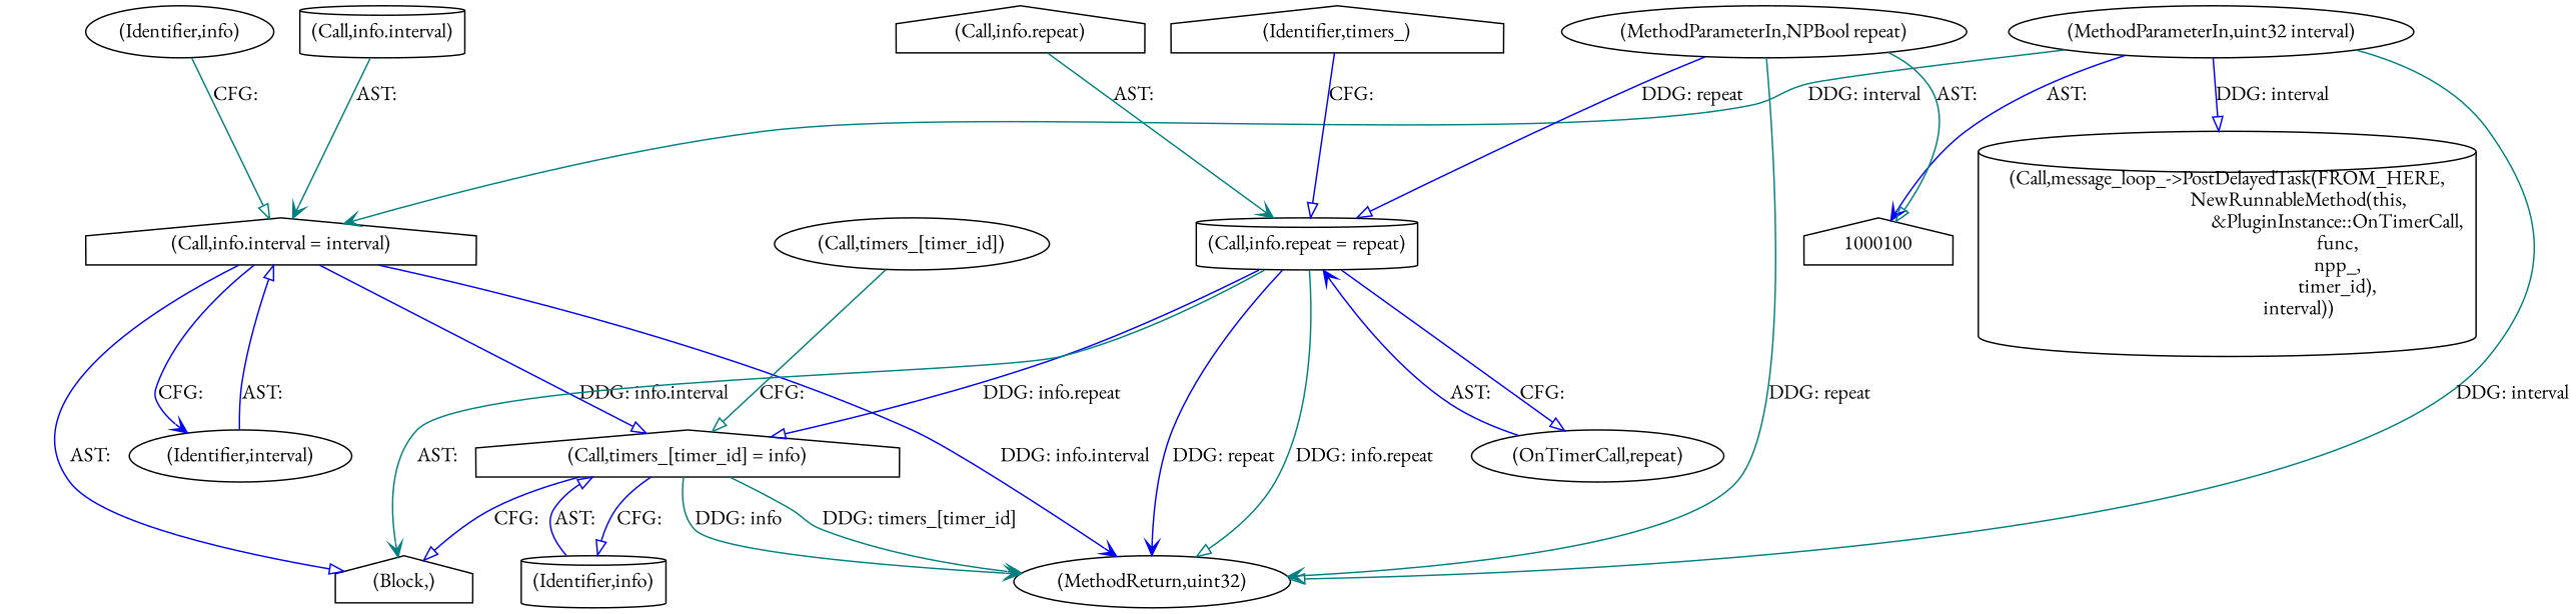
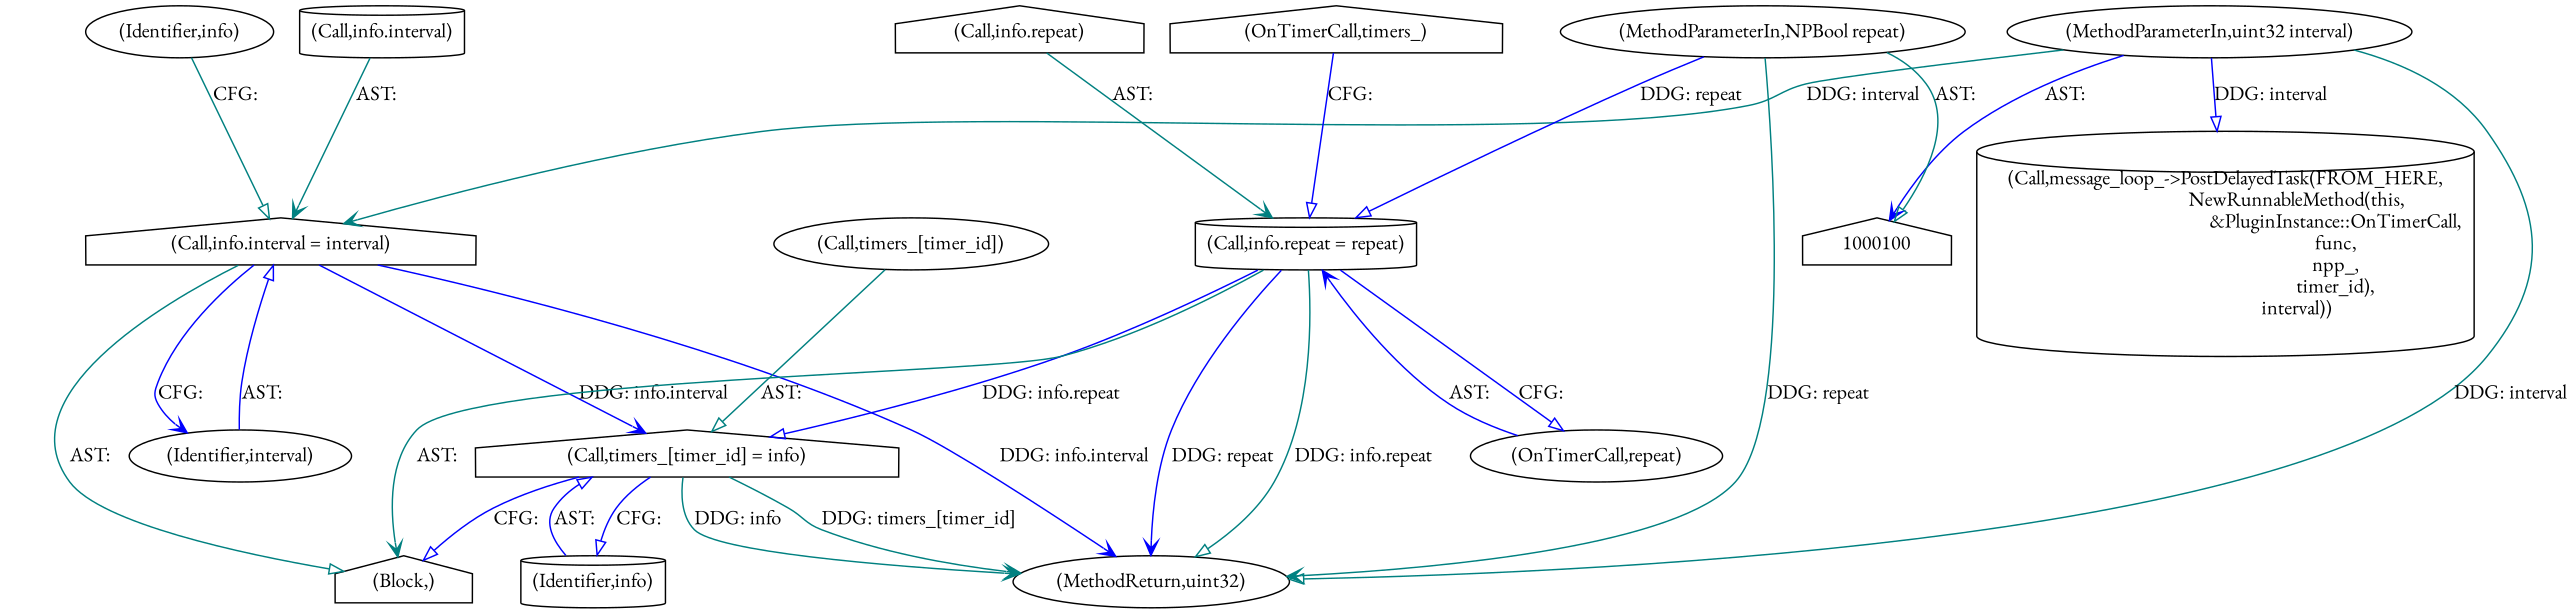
  digraph {
    fontname="EB Garamond"
    node [fontname="EB Garamond" shape=ellipse]
    edge [arrowhead=onormal color=blue fontname="EB Garamond"]
    n1 [label="(Call,timers_[timer_id] = info)" shape=house]
    n2 [label="(Block,)" shape=house]
    n3 [label="(Identifier,info)" shape=cylinder]
    n4 [label="(MethodReturn,uint32)"]
    n5 [label="(Call,info.interval = interval)" shape=house]
    n6 [label="(Identifier,interval)"]
    n7 [label="(MethodParameterIn,uint32 interval)"]
    n8 [label="(Call,message_loop_->PostDelayedTask(FROM_HERE,\n                                 NewRunnableMethod(this,\n                                                   &PluginInstance::OnTimerCall,\n                                                   func,\n                                                   npp_,\n                                                   timer_id),\n                                 interval))" shape=cylinder]
    1000100 [shape=house]
    n10 [label="(Call,info.repeat = repeat)" shape=cylinder]
    n11 [label="(OnTimerCall,repeat)"]
    n12 [label="(MethodParameterIn,NPBool repeat)"]
    n13 [label="(Identifier,info)"]
    n14 [label="(Call,info.repeat)" shape=house]
-   n15 [label="(Identifier,timers_)" shape=house]
+   n15 [label="(OnTimerCall,timers_)" shape=house]
    n16 [label="(Call,info.interval)" shape=cylinder]
    n17 [label="(Call,timers_[timer_id])"]
    n1 -> n2 [label="CFG: "]
    n1 -> n3 [label="CFG: "]
    n1 -> n4 [arrowhead=vee color=teal label="DDG: timers_[timer_id]"]
    n1 -> n4 [arrowhead=vee color=teal label="DDG: info"]
    n3 -> n1 [label="AST: "]
-   n5 -> n1 [label="DDG: info.interval"]
-   n5 -> n2 [label="AST: "]
+   n5 -> n1 [arrowhead=vee label="DDG: info.interval"]
+   n5 -> n2 [color=teal label="AST: "]
    n5 -> n4 [arrowhead=vee label="DDG: info.interval"]
    n5 -> n6 [arrowhead=vee label="CFG: "]
    n6 -> n5 [label="AST: "]
    n7 -> n4 [color=teal label="DDG: interval"]
    n7 -> n5 [arrowhead=vee color=teal label="DDG: interval"]
    n7 -> n8 [label="DDG: interval"]
    n7 -> 1000100 [arrowhead=vee label="AST: "]
    n10 -> n1 [label="DDG: info.repeat"]
    n10 -> n2 [arrowhead=vee color=teal label="AST: "]
    n10 -> n4 [arrowhead=vee label="DDG: repeat"]
    n10 -> n4 [color=teal label="DDG: info.repeat"]
    n10 -> n11 [label="CFG: "]
    n11 -> n10 [arrowhead=vee label="AST: "]
    n12 -> n4 [arrowhead=vee color=teal label="DDG: repeat"]
    n12 -> 1000100 [color=teal label="AST: "]
    n12 -> n10 [label="DDG: repeat"]
    n13 -> n5 [color=teal label="CFG: "]
    n14 -> n10 [arrowhead=vee color=teal label="AST: "]
    n15 -> n10 [label="CFG: "]
    n16 -> n5 [arrowhead=vee color=teal label="AST: "]
-   n17 -> n1 [color=teal label="CFG: "]
+   n17 -> n1 [color=teal label="AST: "]
  }
